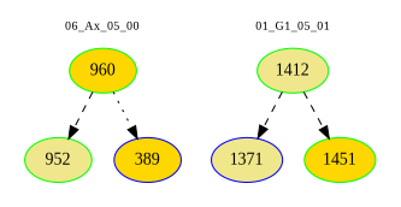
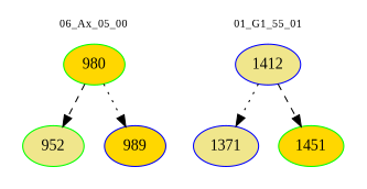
  digraph {
    fontname="Liberation Serif"
    node [color=green fillcolor=gold fontname="Liberation Serif" style=filled]
    edge [color=black fontname="Liberation Serif" style=dashed]
-   n1 [label=960]
+   n1 [label=980]
    n2 [fillcolor=khaki label=952]
-   n3 [color=blue label=389]
-   n4 [fillcolor=khaki label=1412]
+   n3 [color=blue label=989]
+   n4 [color=blue fillcolor=khaki label=1412]
    n5 [color=blue fillcolor=khaki label=1371]
    n6 [label=1451]
    subgraph cluster_1 {
      color=white
      fontsize=10
      label="06_Ax_05_00"
      n1
      n2
      n3
    }
    subgraph cluster_2 {
      color=white
      fontsize=10
-     label="01_G1_05_01"
+     label="01_G1_55_01"
      n4
      n5
      n6
    }
    n1 -> n2
    n1 -> n3 [style=dotted]
-   n4 -> n5
+   n4 -> n5 [style=dotted]
    n4 -> n6
  }
